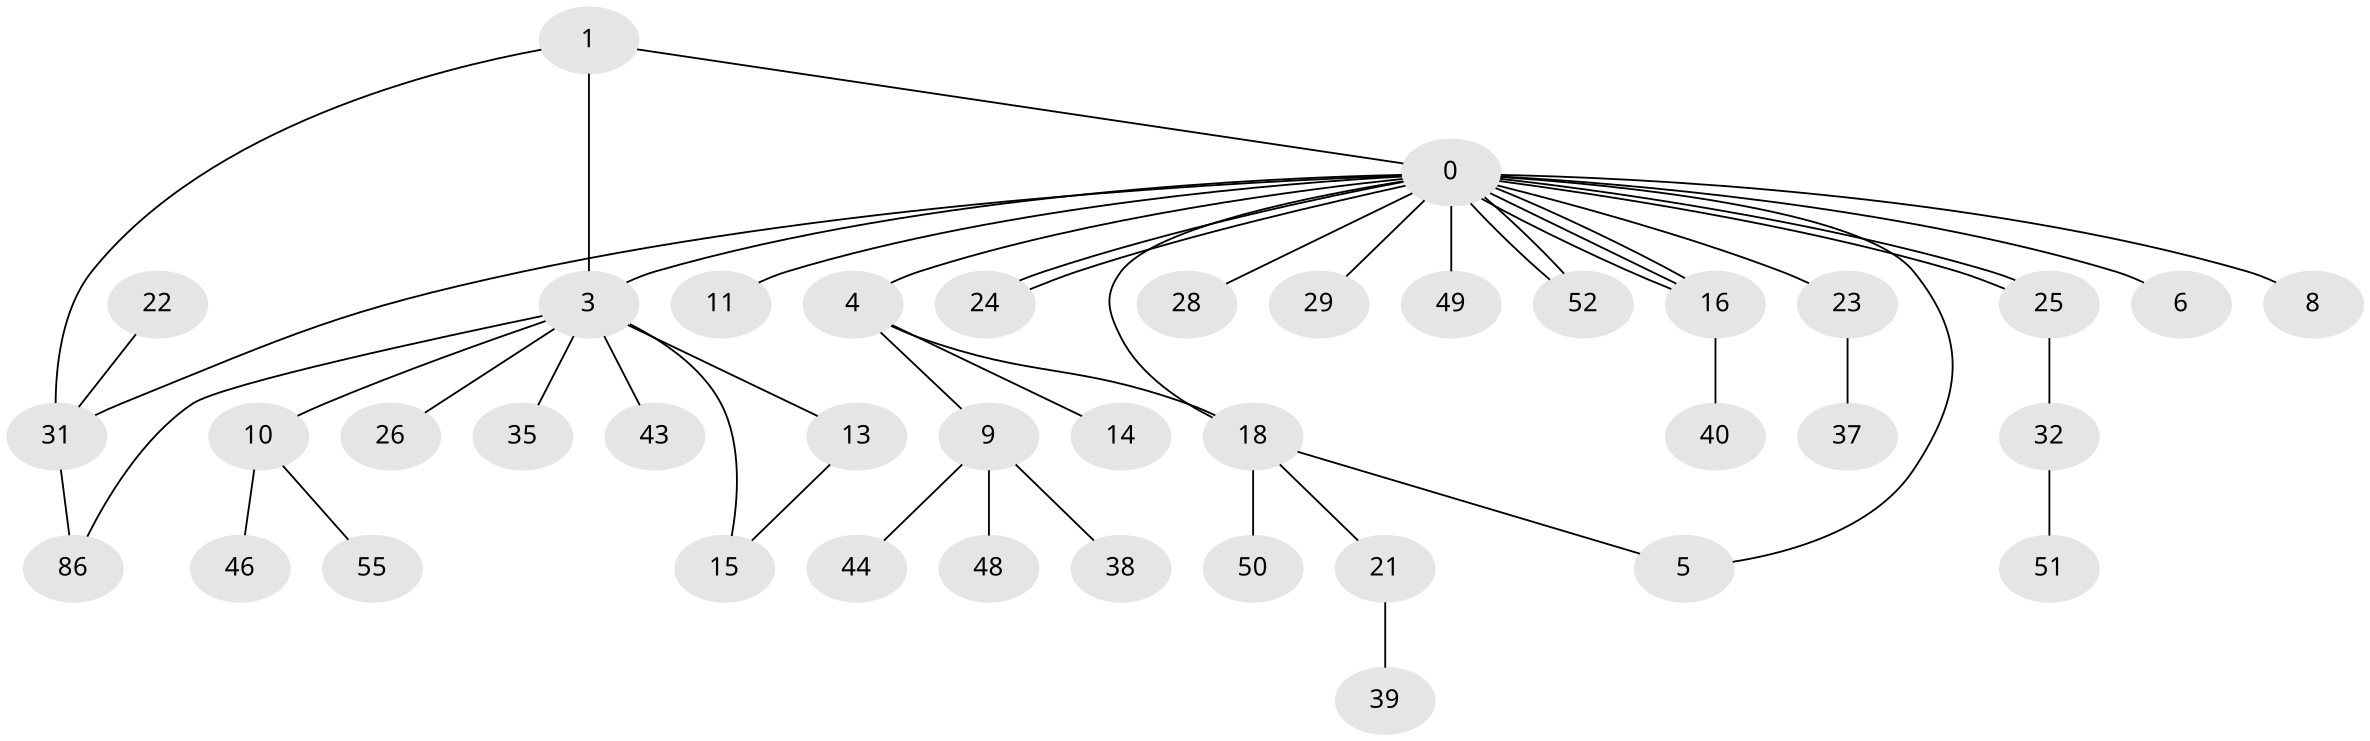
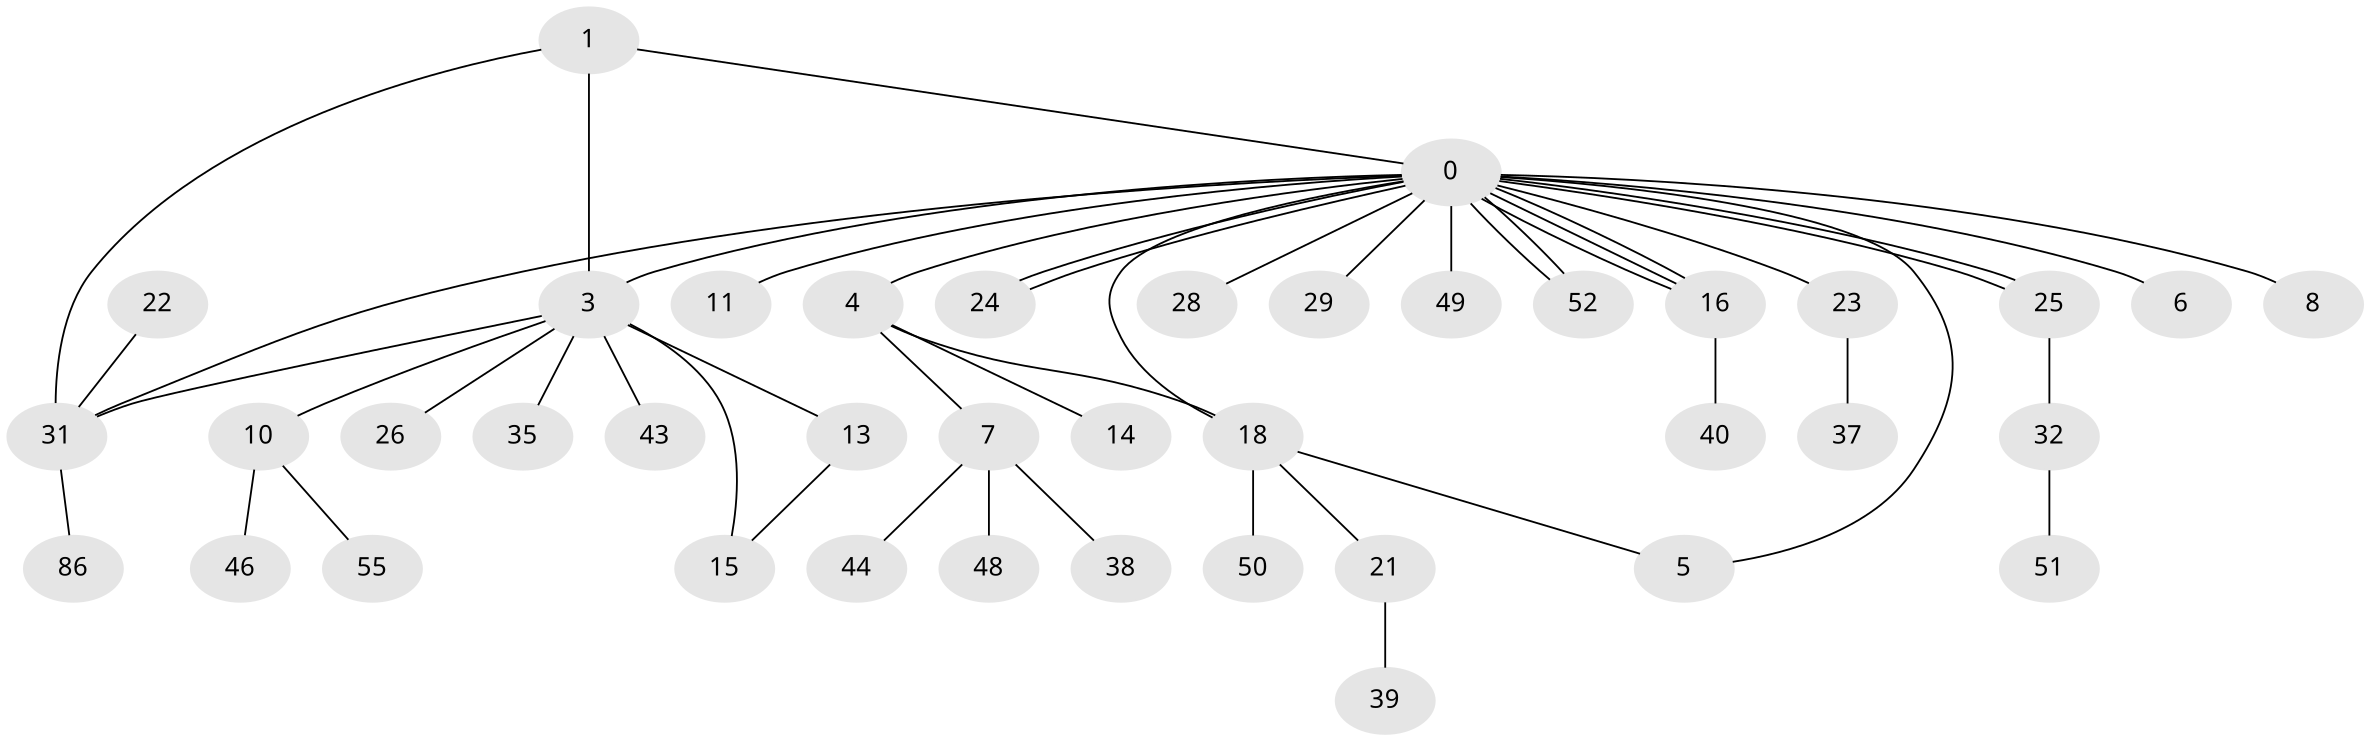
  graph {
    fontname="Noto Sans"
    node [color=gray90 fontname="Noto Sans" style=filled]
    edge [fontname="Noto Sans"]
    1 [super="+57"]
    n2 [label=0 super="+9"]
    3 [super="+20"]
    31 [super="+53"]
    4 [super="+45"]
    5
    6
    8
    11
    16 [super="+56"]
    18 [super="+30"]
    23 [super="+27"]
    24
    25
    28
    29
    49
    52
    10 [super="+41"]
    13 [super="+19"]
    15 [super="+17"]
    26
    35
    43
    n25 [label=86 super="+42"]
-   7 [super="+12" label=9]
+   7 [super="+12"]
    14
    40
    21 [super="+34"]
    50 [super="+54"]
    37
    32
    46
    55
    38
    44
    48
    39
    22 [super="+47"]
    51
    1 -- n2
    1 -- 3
    1 -- 31
    n2 -- 3 [weight=2]
    n2 -- 31
    n2 -- 4
    n2 -- 5
    n2 -- 6
    n2 -- 8
    n2 -- 11
    n2 -- 16
    n2 -- 16
    n2 -- 16
    n2 -- 18
    n2 -- 23
    n2 -- 24
    n2 -- 24
    n2 -- 25
    n2 -- 25
    n2 -- 28
    n2 -- 29
    n2 -- 49
    n2 -- 52
    n2 -- 52
-   3 -- n25
+   3 -- 31
    3 -- 10
    3 -- 13 [weight=2]
    3 -- 15
    3 -- 26
    3 -- 35
    3 -- 43
    31 -- n25
    4 -- 18
    4 -- 7
    4 -- 14
    16 -- 40
    18 -- 5
    18 -- 21
    18 -- 50
    23 -- 37
    25 -- 32
    10 -- 46
    10 -- 55
    13 -- 15
    7 -- 38
    7 -- 44
    7 -- 48 [weight=2]
    21 -- 39
    32 -- 51
    22 -- 31
  }
